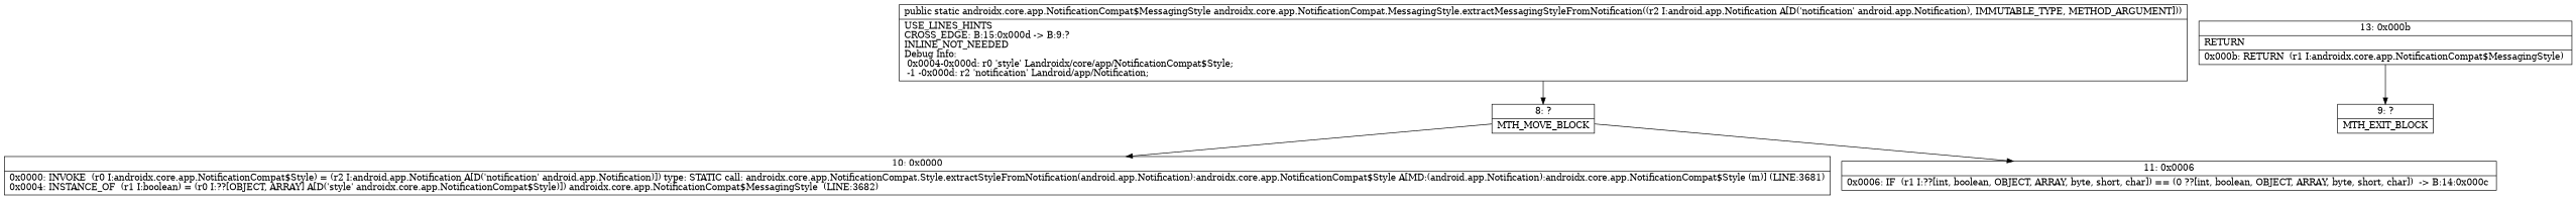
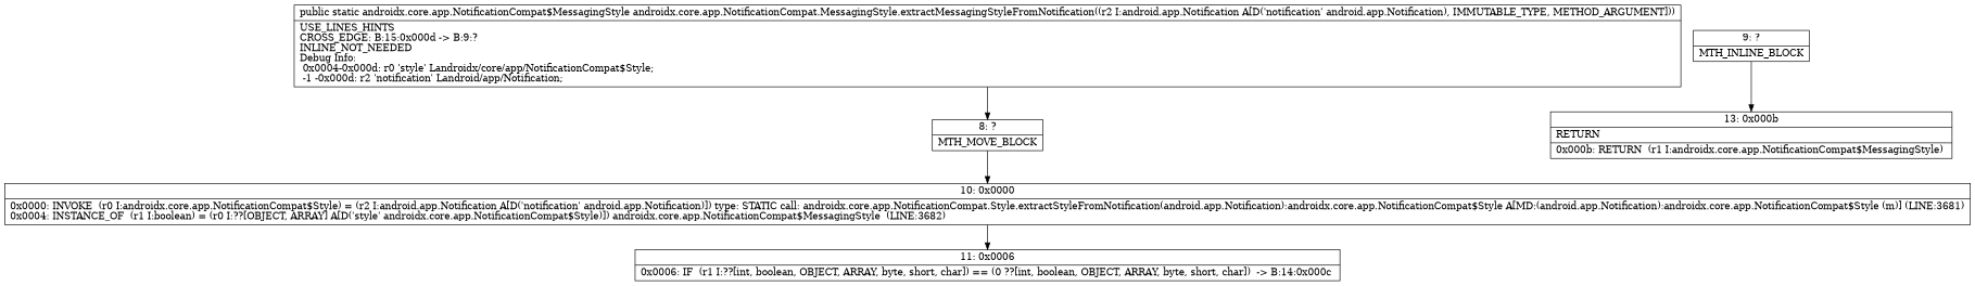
  digraph {
    node [shape=record]
    n1 [label="{8\:\ ?|MTH_MOVE_BLOCK\l}"]
    n2 [label="{10\:\ 0x0000|0x0000: INVOKE  (r0 I:androidx.core.app.NotificationCompat$Style) = (r2 I:android.app.Notification A[D('notification' android.app.Notification)]) type: STATIC call: androidx.core.app.NotificationCompat.Style.extractStyleFromNotification(android.app.Notification):androidx.core.app.NotificationCompat$Style A[MD:(android.app.Notification):androidx.core.app.NotificationCompat$Style (m)] (LINE:3681)\l0x0004: INSTANCE_OF  (r1 I:boolean) = (r0 I:??[OBJECT, ARRAY] A[D('style' androidx.core.app.NotificationCompat$Style)]) androidx.core.app.NotificationCompat$MessagingStyle  (LINE:3682)\l}"]
    n3 [label="{11\:\ 0x0006|0x0006: IF  (r1 I:??[int, boolean, OBJECT, ARRAY, byte, short, char]) == (0 ??[int, boolean, OBJECT, ARRAY, byte, short, char])  \-\> B:14:0x000c \l}"]
    n4 [label="{13\:\ 0x000b|RETURN\l|0x000b: RETURN  (r1 I:androidx.core.app.NotificationCompat$MessagingStyle) \l}"]
-   n5 [label="{9\:\ ?|MTH_EXIT_BLOCK\l}"]
+   n5 [label="{9\:\ ?|MTH_INLINE_BLOCK\l}"]
    n6 [label="{public static androidx.core.app.NotificationCompat$MessagingStyle androidx.core.app.NotificationCompat.MessagingStyle.extractMessagingStyleFromNotification((r2 I:android.app.Notification A[D('notification' android.app.Notification), IMMUTABLE_TYPE, METHOD_ARGUMENT]))  | USE_LINES_HINTS\lCROSS_EDGE: B:15:0x000d \-\> B:9:?\lINLINE_NOT_NEEDED\lDebug Info:\l  0x0004\-0x000d: r0 'style' Landroidx\/core\/app\/NotificationCompat$Style;\l  \-1 \-0x000d: r2 'notification' Landroid\/app\/Notification;\l}"]
    n1 -> n2
-   n1 -> n3
-   n4 -> n5
+   n2 -> n3
+   n5 -> n4
    n6 -> n1
  }
